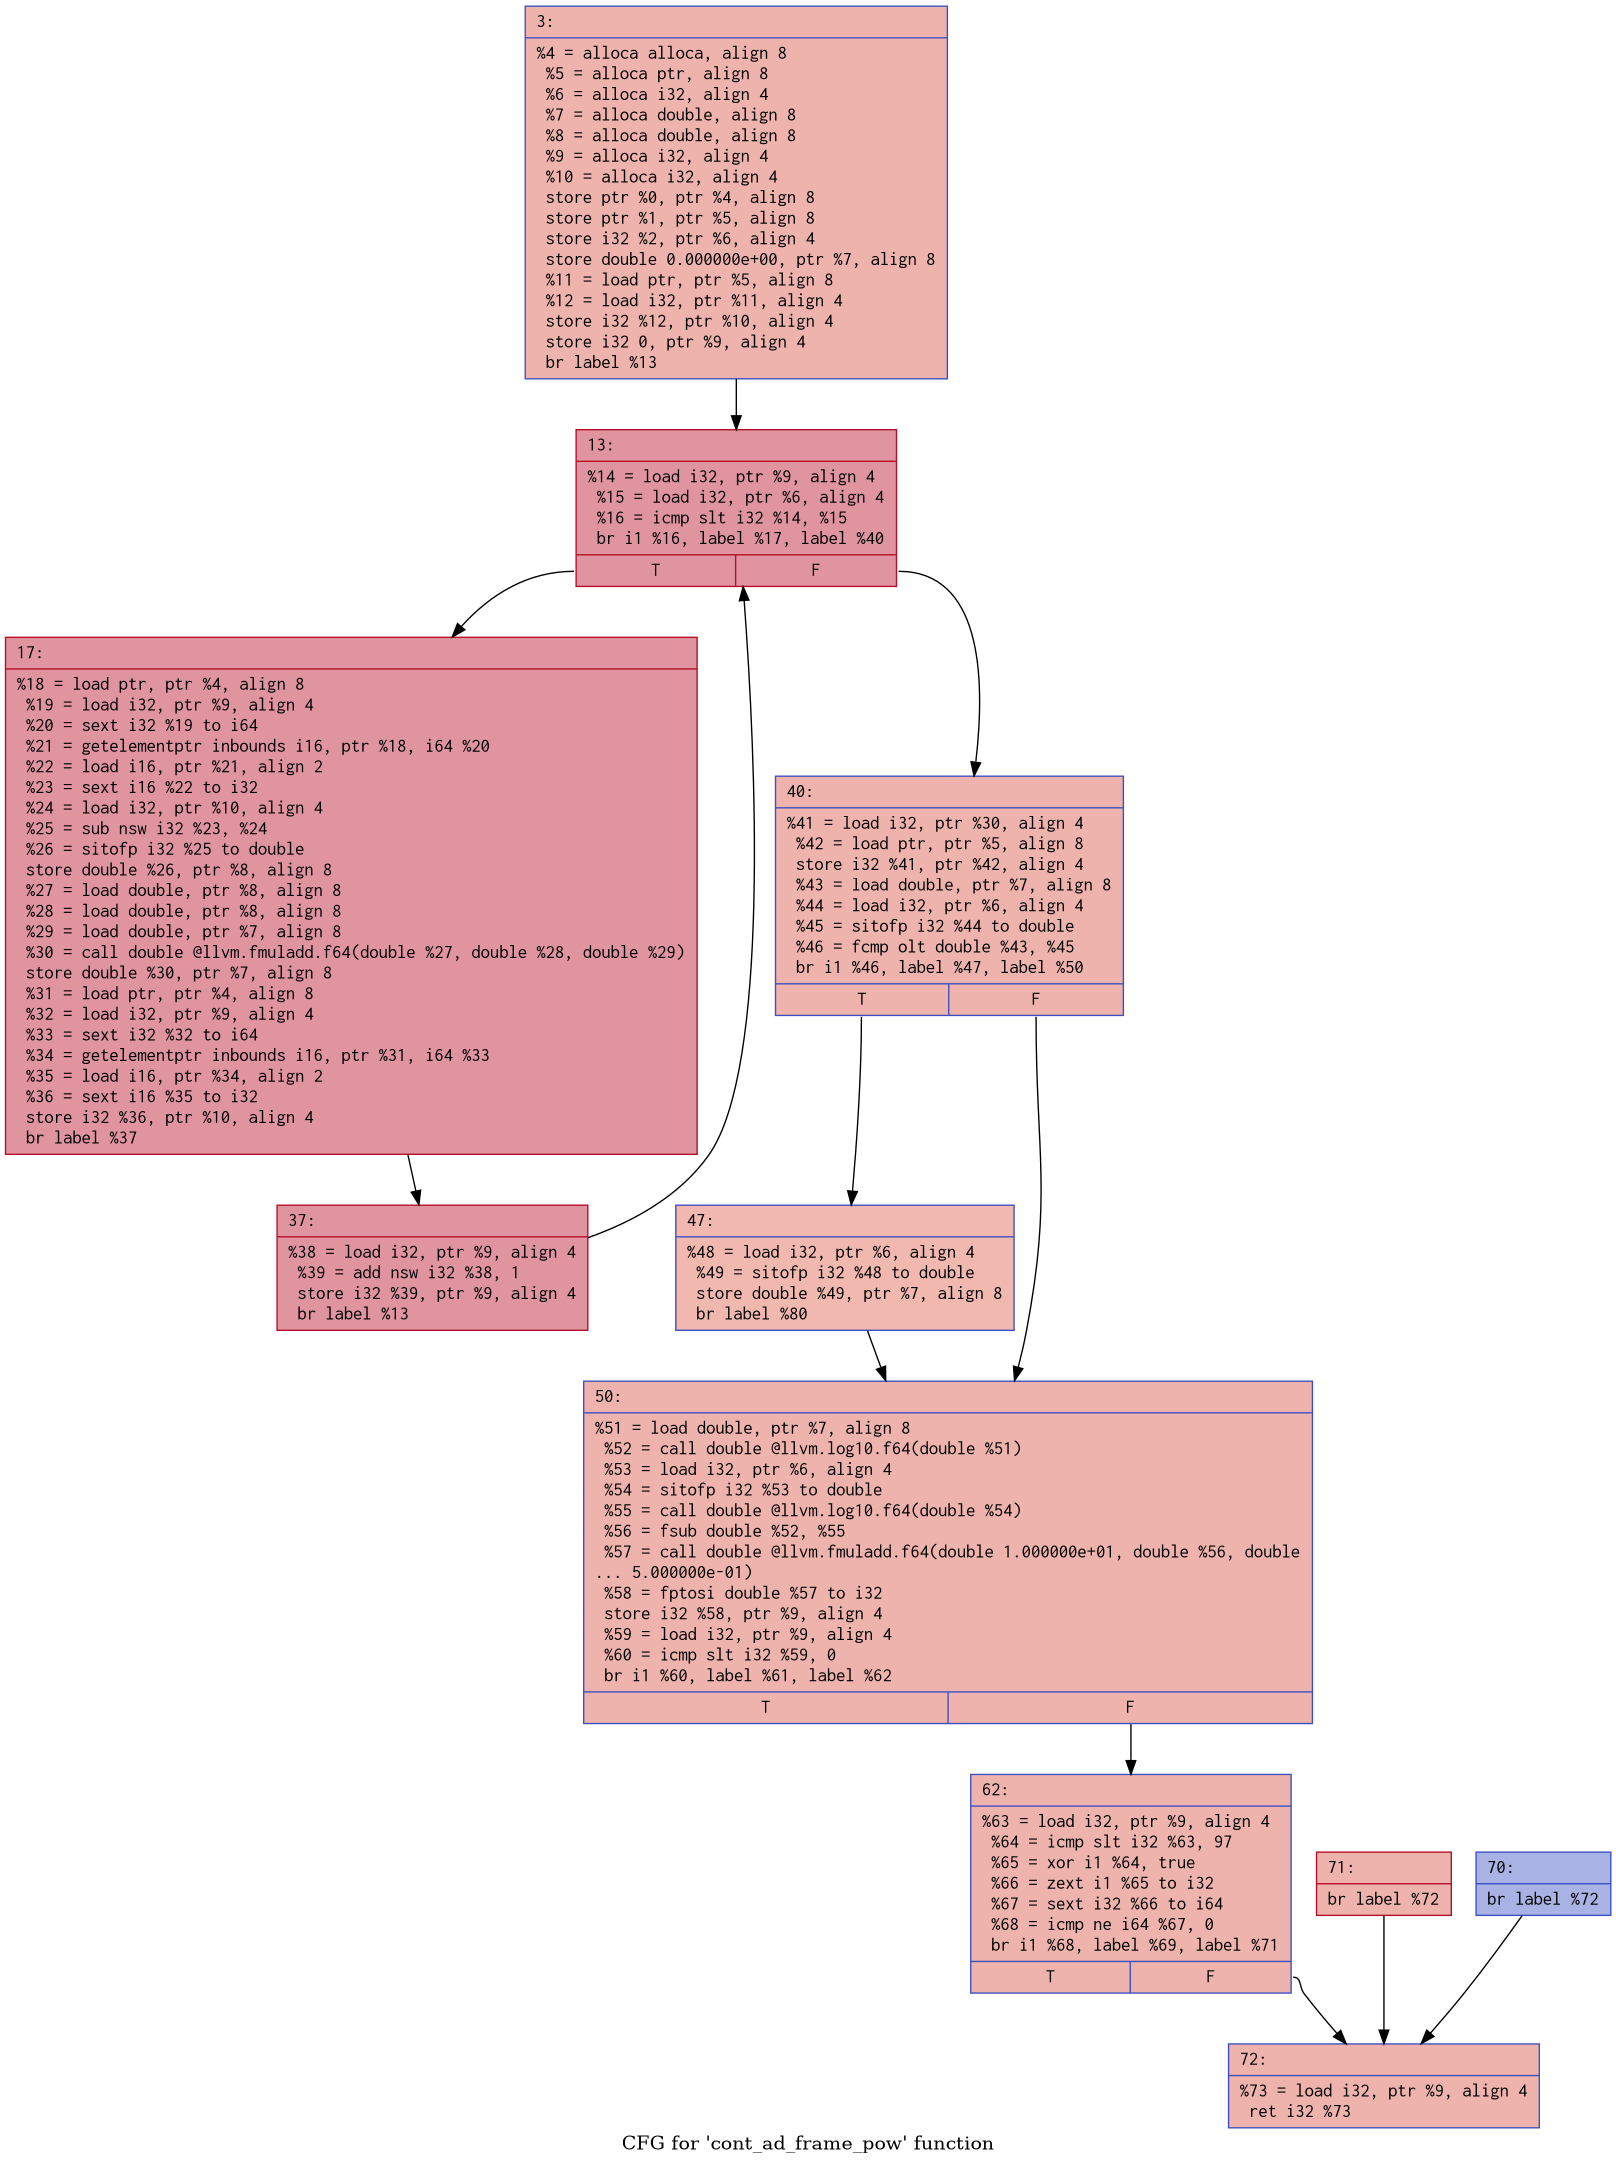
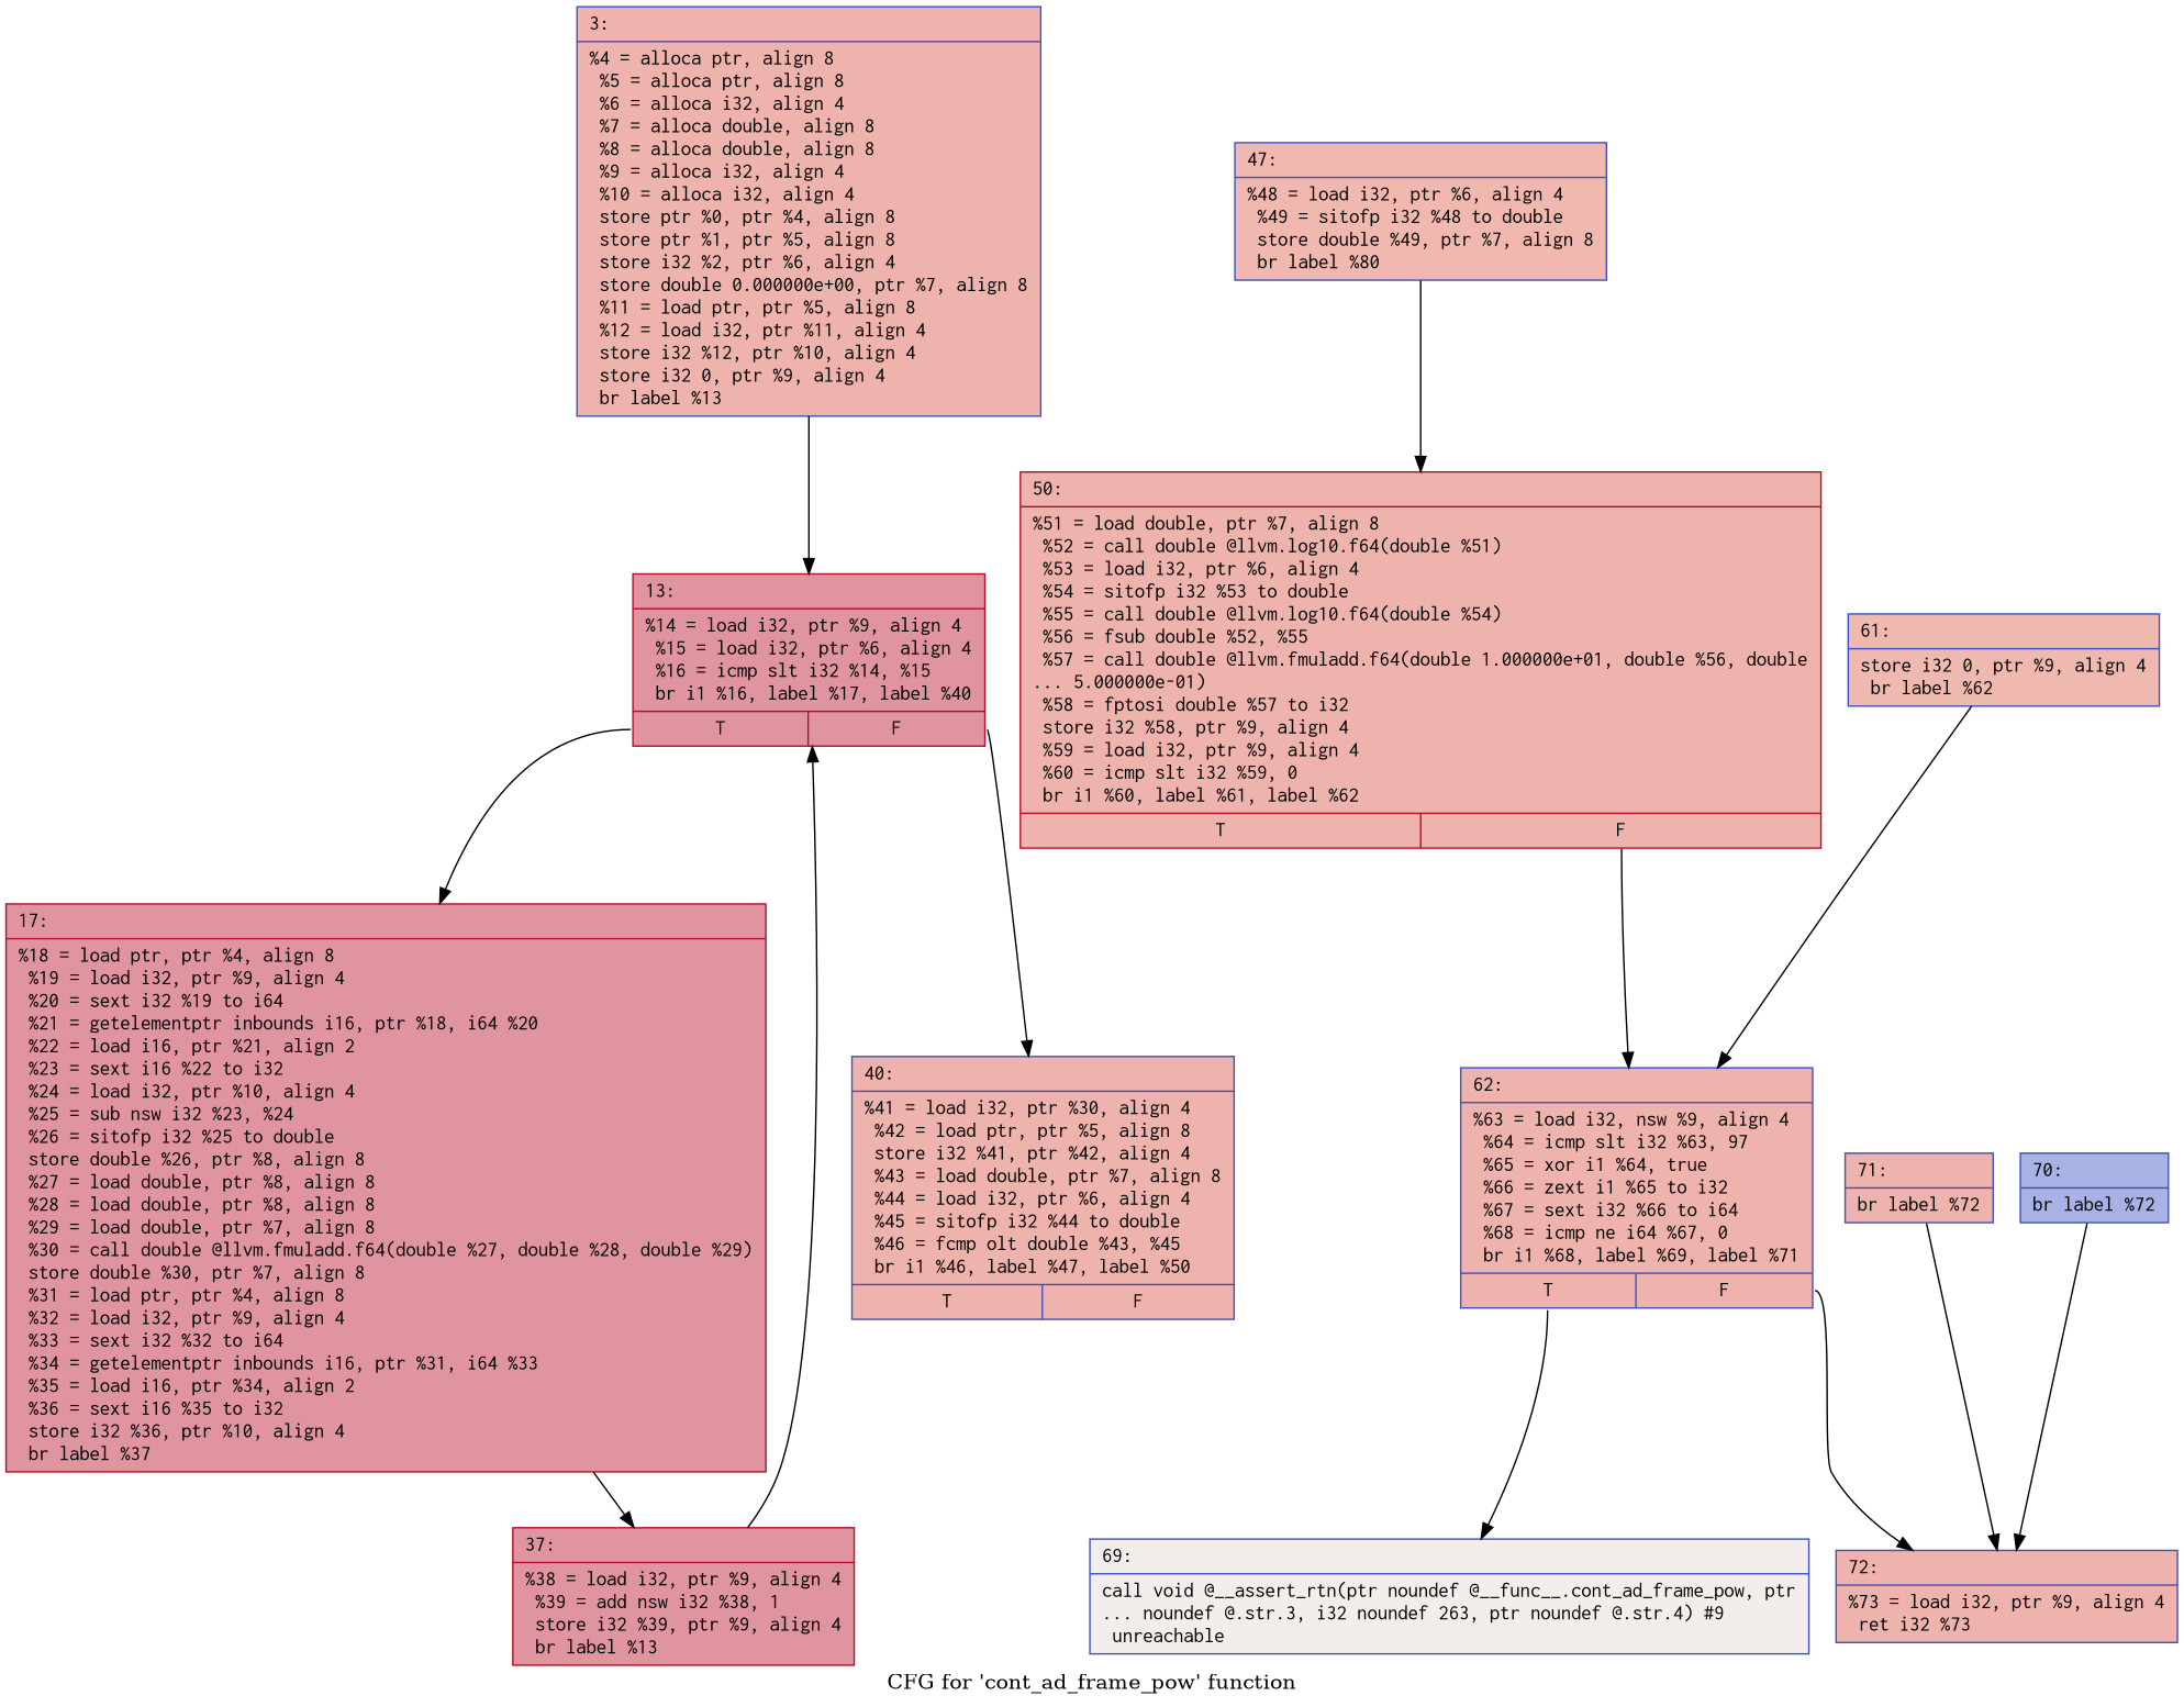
  digraph {
    label="CFG for 'cont_ad_frame_pow' function"
    node [color="#3d50c3ff" fillcolor="#d6524470" fontname=Courier shape=record style=filled]
-   n1 [label="{3:\l|  %4 = alloca alloca, align 8\l  %5 = alloca ptr, align 8\l  %6 = alloca i32, align 4\l  %7 = alloca double, align 8\l  %8 = alloca double, align 8\l  %9 = alloca i32, align 4\l  %10 = alloca i32, align 4\l  store ptr %0, ptr %4, align 8\l  store ptr %1, ptr %5, align 8\l  store i32 %2, ptr %6, align 4\l  store double 0.000000e+00, ptr %7, align 8\l  %11 = load ptr, ptr %5, align 8\l  %12 = load i32, ptr %11, align 4\l  store i32 %12, ptr %10, align 4\l  store i32 0, ptr %9, align 4\l  br label %13\l}"]
+   n1 [label="{3:\l|  %4 = alloca ptr, align 8\l  %5 = alloca ptr, align 8\l  %6 = alloca i32, align 4\l  %7 = alloca double, align 8\l  %8 = alloca double, align 8\l  %9 = alloca i32, align 4\l  %10 = alloca i32, align 4\l  store ptr %0, ptr %4, align 8\l  store ptr %1, ptr %5, align 8\l  store i32 %2, ptr %6, align 4\l  store double 0.000000e+00, ptr %7, align 8\l  %11 = load ptr, ptr %5, align 8\l  %12 = load i32, ptr %11, align 4\l  store i32 %12, ptr %10, align 4\l  store i32 0, ptr %9, align 4\l  br label %13\l}"]
    n2 [color="#b70d28ff" fillcolor="#b70d2870" label="{13:\l|  %14 = load i32, ptr %9, align 4\l  %15 = load i32, ptr %6, align 4\l  %16 = icmp slt i32 %14, %15\l  br i1 %16, label %17, label %40\l|{<s0>T|<s1>F}}"]
    n3 [color="#b70d28ff" fillcolor="#b70d2870" label="{17:\l|  %18 = load ptr, ptr %4, align 8\l  %19 = load i32, ptr %9, align 4\l  %20 = sext i32 %19 to i64\l  %21 = getelementptr inbounds i16, ptr %18, i64 %20\l  %22 = load i16, ptr %21, align 2\l  %23 = sext i16 %22 to i32\l  %24 = load i32, ptr %10, align 4\l  %25 = sub nsw i32 %23, %24\l  %26 = sitofp i32 %25 to double\l  store double %26, ptr %8, align 8\l  %27 = load double, ptr %8, align 8\l  %28 = load double, ptr %8, align 8\l  %29 = load double, ptr %7, align 8\l  %30 = call double @llvm.fmuladd.f64(double %27, double %28, double %29)\l  store double %30, ptr %7, align 8\l  %31 = load ptr, ptr %4, align 8\l  %32 = load i32, ptr %9, align 4\l  %33 = sext i32 %32 to i64\l  %34 = getelementptr inbounds i16, ptr %31, i64 %33\l  %35 = load i16, ptr %34, align 2\l  %36 = sext i16 %35 to i32\l  store i32 %36, ptr %10, align 4\l  br label %37\l}"]
    n4 [label="{40:\l|  %41 = load i32, ptr %30, align 4\l  %42 = load ptr, ptr %5, align 8\l  store i32 %41, ptr %42, align 4\l  %43 = load double, ptr %7, align 8\l  %44 = load i32, ptr %6, align 4\l  %45 = sitofp i32 %44 to double\l  %46 = fcmp olt double %43, %45\l  br i1 %46, label %47, label %50\l|{<s0>T|<s1>F}}"]
    n5 [color="#b70d28ff" fillcolor="#b70d2870" label="{37:\l|  %38 = load i32, ptr %9, align 4\l  %39 = add nsw i32 %38, 1\l  store i32 %39, ptr %9, align 4\l  br label %13\l}"]
    n6 [fillcolor="#dc5d4a70" label="{47:\l|  %48 = load i32, ptr %6, align 4\l  %49 = sitofp i32 %48 to double\l  store double %49, ptr %7, align 8\l  br label %80\l}"]
-   n7 [label="{50:\l|  %51 = load double, ptr %7, align 8\l  %52 = call double @llvm.log10.f64(double %51)\l  %53 = load i32, ptr %6, align 4\l  %54 = sitofp i32 %53 to double\l  %55 = call double @llvm.log10.f64(double %54)\l  %56 = fsub double %52, %55\l  %57 = call double @llvm.fmuladd.f64(double 1.000000e+01, double %56, double\l... 5.000000e-01)\l  %58 = fptosi double %57 to i32\l  store i32 %58, ptr %9, align 4\l  %59 = load i32, ptr %9, align 4\l  %60 = icmp slt i32 %59, 0\l  br i1 %60, label %61, label %62\l|{<s0>T|<s1>F}}"]
-   n8 [label="{62:\l|  %63 = load i32, ptr %9, align 4\l  %64 = icmp slt i32 %63, 97\l  %65 = xor i1 %64, true\l  %66 = zext i1 %65 to i32\l  %67 = sext i32 %66 to i64\l  %68 = icmp ne i64 %67, 0\l  br i1 %68, label %69, label %71\l|{<s0>T|<s1>F}}"]
+   n7 [color="#b70d28ff" label="{50:\l|  %51 = load double, ptr %7, align 8\l  %52 = call double @llvm.log10.f64(double %51)\l  %53 = load i32, ptr %6, align 4\l  %54 = sitofp i32 %53 to double\l  %55 = call double @llvm.log10.f64(double %54)\l  %56 = fsub double %52, %55\l  %57 = call double @llvm.fmuladd.f64(double 1.000000e+01, double %56, double\l... 5.000000e-01)\l  %58 = fptosi double %57 to i32\l  store i32 %58, ptr %9, align 4\l  %59 = load i32, ptr %9, align 4\l  %60 = icmp slt i32 %59, 0\l  br i1 %60, label %61, label %62\l|{<s0>T|<s1>F}}"]
+   n8 [label="{62:\l|  %63 = load i32, nsw %9, align 4\l  %64 = icmp slt i32 %63, 97\l  %65 = xor i1 %64, true\l  %66 = zext i1 %65 to i32\l  %67 = sext i32 %66 to i64\l  %68 = icmp ne i64 %67, 0\l  br i1 %68, label %69, label %71\l|{<s0>T|<s1>F}}"]
+   n9 [fillcolor="#de614d70" label="{61:\l|  store i32 0, ptr %9, align 4\l  br label %62\l}"]
+   n10 [fillcolor="#e5d8d170" label="{69:\l|  call void @__assert_rtn(ptr noundef @__func__.cont_ad_frame_pow, ptr\l... noundef @.str.3, i32 noundef 263, ptr noundef @.str.4) #9\l  unreachable\l}"]
    n11 [label="{72:\l|  %73 = load i32, ptr %9, align 4\l  ret i32 %73\l}"]
-   n12 [color="#b70d28ff" label="{71:\l|  br label %72\l}"]
+   n12 [label="{71:\l|  br label %72\l}"]
    n13 [fillcolor="#3d50c370" label="{70:\l|  br label %72\l}"]
    n1 -> n2
    n2 -> n3 [tailport=s0]
    n2 -> n4 [tailport=s1]
    n3 -> n5
-   n4 -> n6 [tailport=s0]
-   n4 -> n7 [tailport=s1]
    n5 -> n2
    n6 -> n7
    n7 -> n8 [tailport=s1]
+   n8 -> n10 [tailport=s0]
    n8 -> n11 [tailport=s1]
+   n9 -> n8
    n12 -> n11
    n13 -> n11
  }
